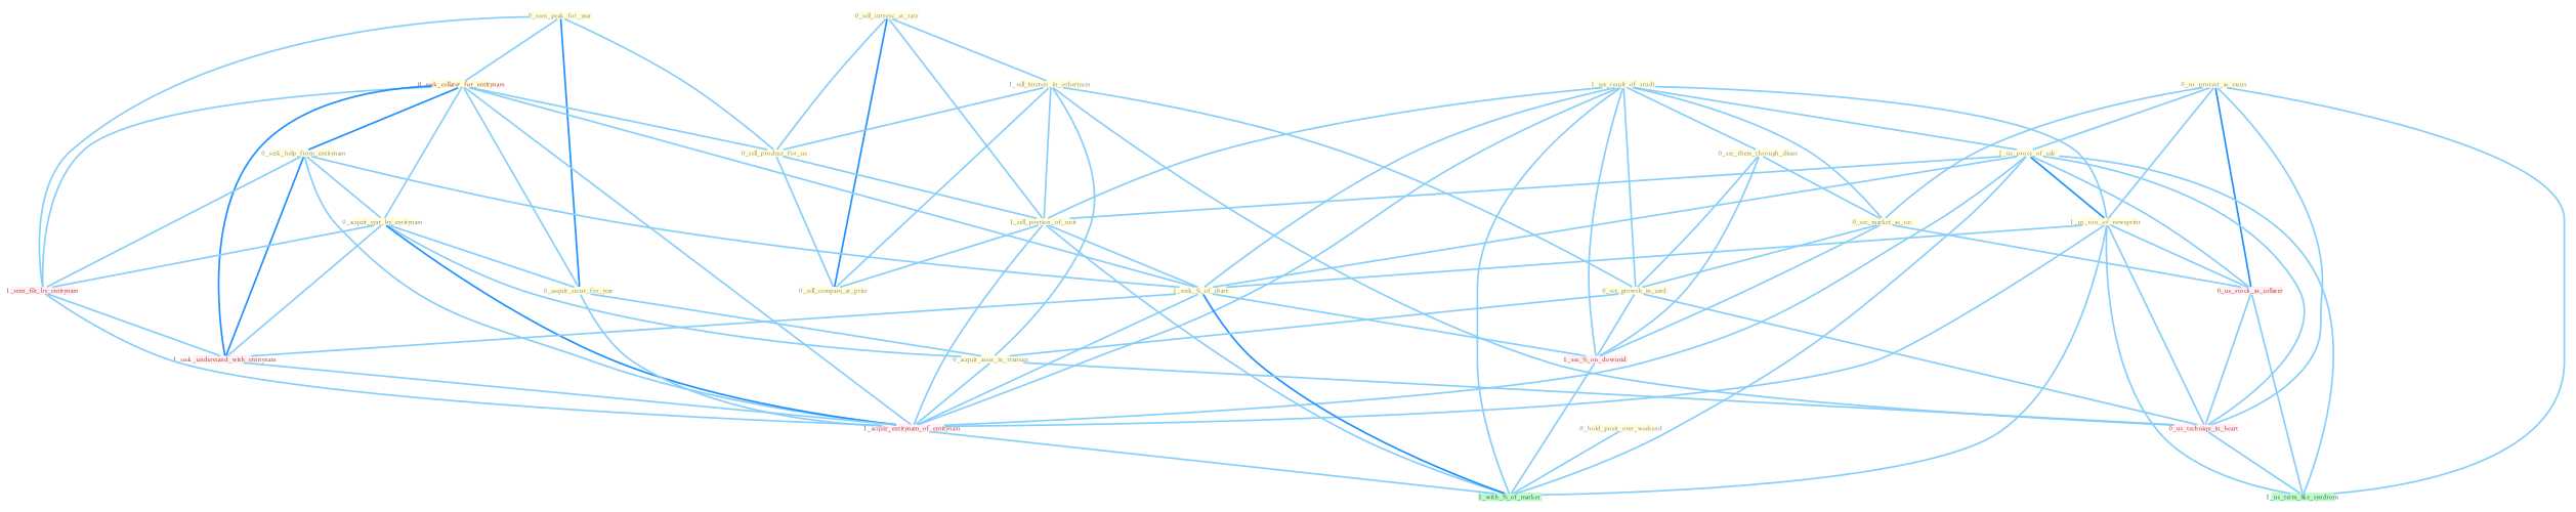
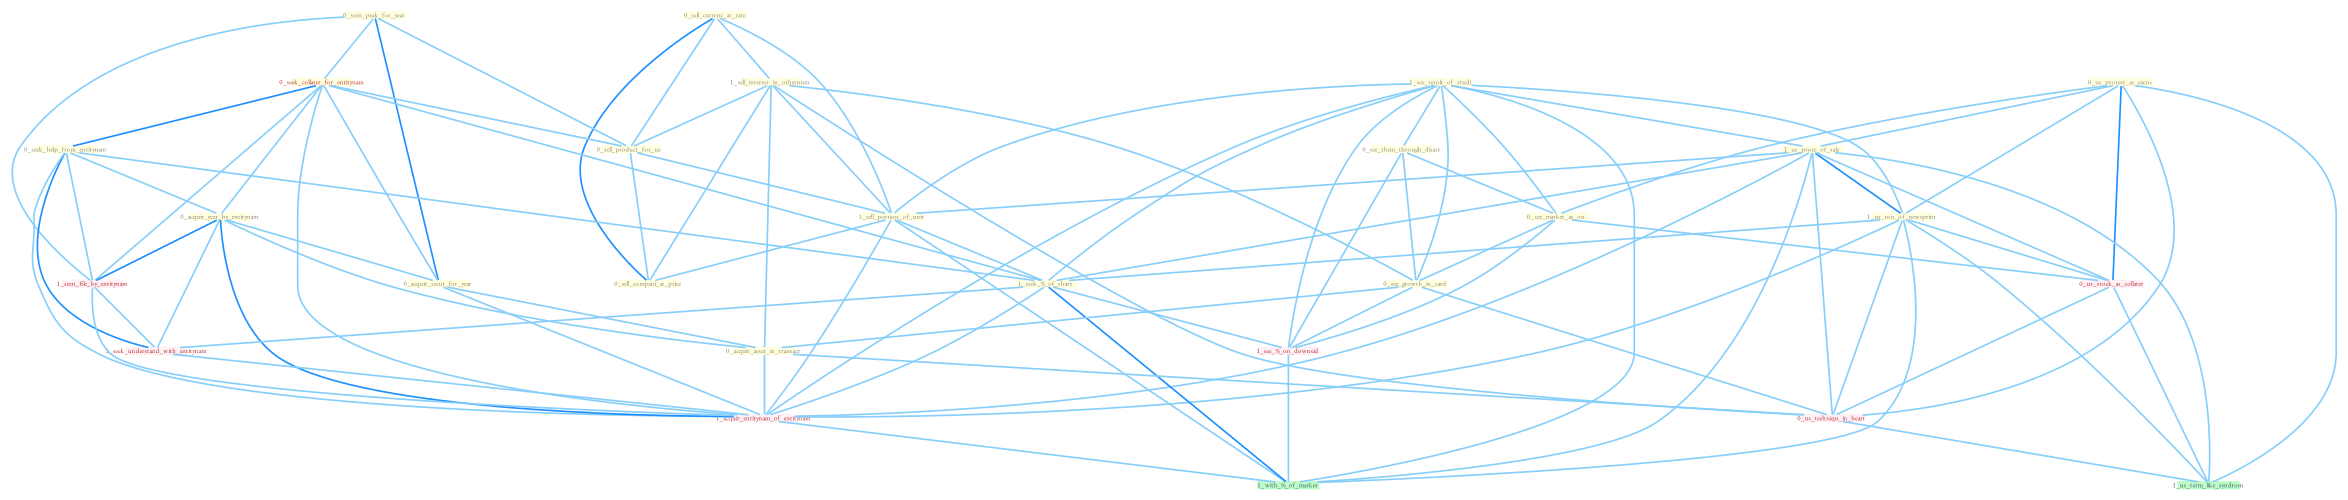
  graph {
    fontname="EB Garamond"
    node [color="#ffffe0" fixedsize=true fontcolor="#8b7d6b" fontname="EB Garamond" fontsize=4 shape=polygon style=filled]
    edge [color="#87cefa" fontname="EB Garamond" w=1]
    "0_sell_currenc_at_rate " [height=.06 width=.5]
    "0_seen_peak_for_year " [height=.06 width=.5]
    "1_see_result_of_studi " [height=.06 width=.5]
    "0_seek_collater_for_entitynam " [fontcolor="#b22222" height=.06 width=.5]
    "0_us_protest_as_excus " [height=.06 width=.5]
    "1_us_proce_of_sale " [height=.06 width=.5]
    "0_see_them_through_disast " [height=.06 width=.5]
-   "0_hold_posit_over_weekend " [height=.06 width=.5]
    "0_seek_help_from_entitynam " [height=.06 width=.5]
    "0_acquir_year_by_entitynam " [height=.06 width=.5]
    "1_sell_interest_in_othernum " [height=.06 width=.5]
    "0_see_market_as_on " [height=.06 width=.5]
    "1_us_ton_of_newsprint " [height=.06 width=.5]
    "0_sell_product_for_us " [height=.06 width=.5]
    "1_sell_portion_of_unit " [height=.06 width=.5]
    "0_acquir_secur_for_year " [height=.06 width=.5]
    "1_seek_%_of_share " [height=.06 width=.5]
    "0_sell_compani_at_price " [height=.06 width=.5]
    "0_see_growth_in_card " [height=.06 width=.5]
    "0_acquir_asset_in_transact " [height=.06 width=.5]
    "1_seen_file_by_entitynam " [color="#fff0f5" fontcolor="#b22222" height=.06 width=.5]
    "0_us_stock_as_collater " [color="#fff0f5" fontcolor="#b22222" height=.06 width=.5]
    "1_seek_understand_with_entitynam " [color="#fff0f5" fontcolor="#b22222" height=.06 width=.5]
    "1_acquir_entitynam_of_entitynam " [color="#fff0f5" fontcolor="#b22222" height=.06 width=.5]
    "0_us_techniqu_in_heart " [color="#fff0f5" fontcolor="#b22222" height=.06 width=.5]
    "1_see_%_on_downsid " [color="#fff0f5" fontcolor="#b22222" height=.06 width=.5]
    n27 [color="#BDFCC9" fontcolor="#2f4f4f" height=.06 label="1_with_%_of_market" width=.5]
    "1_us_term_like_syndrom " [color="#BDFCC9" fontcolor="#2f4f4f" height=.06 width=.5]
    subgraph sub_1 {
      "0_sell_currenc_at_rate "
      "0_seen_peak_for_year "
      "1_see_result_of_studi "
      "0_seek_collater_for_entitynam "
      "0_us_protest_as_excus "
      "1_us_proce_of_sale "
      "0_see_them_through_disast "
-     "0_hold_posit_over_weekend "
      "0_seek_help_from_entitynam "
      "0_acquir_year_by_entitynam "
      "1_sell_interest_in_othernum "
      "0_see_market_as_on "
      "1_us_ton_of_newsprint "
      "0_sell_product_for_us "
      "1_sell_portion_of_unit "
      "0_acquir_secur_for_year "
      "1_seek_%_of_share "
      "0_sell_compani_at_price "
      "0_see_growth_in_card "
      "0_acquir_asset_in_transact "
    }
    subgraph sub_2 {
      "1_seen_file_by_entitynam "
      "0_us_stock_as_collater "
      "1_seek_understand_with_entitynam "
      "1_acquir_entitynam_of_entitynam "
      "0_us_techniqu_in_heart "
      "1_see_%_on_downsid "
    }
    "0_sell_currenc_at_rate " -- "1_sell_interest_in_othernum "
    "0_sell_currenc_at_rate " -- "0_sell_product_for_us "
    "0_sell_currenc_at_rate " -- "1_sell_portion_of_unit "
    "0_sell_currenc_at_rate " -- "0_sell_compani_at_price " [color="#1e90ff" w=2]
    "0_seen_peak_for_year " -- "0_seek_collater_for_entitynam "
    "0_seen_peak_for_year " -- "0_sell_product_for_us "
    "0_seen_peak_for_year " -- "0_acquir_secur_for_year " [color="#1e90ff" w=2]
    "0_seen_peak_for_year " -- "1_seen_file_by_entitynam "
    "1_see_result_of_studi " -- "1_us_proce_of_sale "
    "1_see_result_of_studi " -- "0_see_them_through_disast "
    "1_see_result_of_studi " -- "0_see_market_as_on "
    "1_see_result_of_studi " -- "1_us_ton_of_newsprint "
    "1_see_result_of_studi " -- "1_sell_portion_of_unit "
    "1_see_result_of_studi " -- "1_seek_%_of_share "
    "1_see_result_of_studi " -- "0_see_growth_in_card "
    "1_see_result_of_studi " -- "1_acquir_entitynam_of_entitynam "
    "1_see_result_of_studi " -- "1_see_%_on_downsid "
    "1_see_result_of_studi " -- n27
    "0_seek_collater_for_entitynam " -- "0_seek_help_from_entitynam " [color="#1e90ff" w=2]
    "0_seek_collater_for_entitynam " -- "0_acquir_year_by_entitynam "
    "0_seek_collater_for_entitynam " -- "0_sell_product_for_us "
    "0_seek_collater_for_entitynam " -- "0_acquir_secur_for_year "
    "0_seek_collater_for_entitynam " -- "1_seek_%_of_share "
    "0_seek_collater_for_entitynam " -- "1_seen_file_by_entitynam "
-   "0_seek_collater_for_entitynam " -- "1_seek_understand_with_entitynam " [color="#1e90ff" w=2]
    "0_seek_collater_for_entitynam " -- "1_acquir_entitynam_of_entitynam "
    "0_us_protest_as_excus " -- "1_us_proce_of_sale "
    "0_us_protest_as_excus " -- "0_see_market_as_on "
    "0_us_protest_as_excus " -- "1_us_ton_of_newsprint "
    "0_us_protest_as_excus " -- "0_us_stock_as_collater " [color="#1e90ff" w=2]
    "0_us_protest_as_excus " -- "0_us_techniqu_in_heart "
    "0_us_protest_as_excus " -- "1_us_term_like_syndrom "
    "1_us_proce_of_sale " -- "1_us_ton_of_newsprint " [color="#1e90ff" w=2]
    "1_us_proce_of_sale " -- "1_sell_portion_of_unit "
    "1_us_proce_of_sale " -- "1_seek_%_of_share "
    "1_us_proce_of_sale " -- "0_us_stock_as_collater "
    "1_us_proce_of_sale " -- "1_acquir_entitynam_of_entitynam "
    "1_us_proce_of_sale " -- "0_us_techniqu_in_heart "
    "1_us_proce_of_sale " -- n27
    "1_us_proce_of_sale " -- "1_us_term_like_syndrom "
    "0_see_them_through_disast " -- "0_see_market_as_on "
    "0_see_them_through_disast " -- "0_see_growth_in_card "
    "0_see_them_through_disast " -- "1_see_%_on_downsid "
-   "0_hold_posit_over_weekend " -- n27
    "0_seek_help_from_entitynam " -- "0_acquir_year_by_entitynam "
    "0_seek_help_from_entitynam " -- "1_seek_%_of_share "
    "0_seek_help_from_entitynam " -- "1_seen_file_by_entitynam "
    "0_seek_help_from_entitynam " -- "1_seek_understand_with_entitynam " [color="#1e90ff" w=2]
    "0_seek_help_from_entitynam " -- "1_acquir_entitynam_of_entitynam "
    "0_acquir_year_by_entitynam " -- "0_acquir_secur_for_year "
    "0_acquir_year_by_entitynam " -- "0_acquir_asset_in_transact "
-   "0_acquir_year_by_entitynam " -- "1_seen_file_by_entitynam " [w=2]
+   "0_acquir_year_by_entitynam " -- "1_seen_file_by_entitynam " [color="#1e90ff" w=2]
    "0_acquir_year_by_entitynam " -- "1_seek_understand_with_entitynam "
    "0_acquir_year_by_entitynam " -- "1_acquir_entitynam_of_entitynam " [color="#1e90ff" w=2]
    "1_sell_interest_in_othernum " -- "0_sell_product_for_us "
    "1_sell_interest_in_othernum " -- "1_sell_portion_of_unit "
    "1_sell_interest_in_othernum " -- "0_sell_compani_at_price "
    "1_sell_interest_in_othernum " -- "0_see_growth_in_card "
    "1_sell_interest_in_othernum " -- "0_acquir_asset_in_transact "
    "1_sell_interest_in_othernum " -- "0_us_techniqu_in_heart "
    "0_see_market_as_on " -- "0_see_growth_in_card "
    "0_see_market_as_on " -- "0_us_stock_as_collater "
    "0_see_market_as_on " -- "1_see_%_on_downsid "
    "1_us_ton_of_newsprint " -- "1_seek_%_of_share "
    "1_us_ton_of_newsprint " -- "0_us_stock_as_collater "
    "1_us_ton_of_newsprint " -- "1_acquir_entitynam_of_entitynam "
    "1_us_ton_of_newsprint " -- "0_us_techniqu_in_heart "
    "1_us_ton_of_newsprint " -- n27
    "1_us_ton_of_newsprint " -- "1_us_term_like_syndrom "
    "0_sell_product_for_us " -- "1_sell_portion_of_unit "
    "0_sell_product_for_us " -- "0_sell_compani_at_price "
    "1_sell_portion_of_unit " -- "1_seek_%_of_share "
    "1_sell_portion_of_unit " -- "0_sell_compani_at_price "
    "1_sell_portion_of_unit " -- "1_acquir_entitynam_of_entitynam "
    "1_sell_portion_of_unit " -- n27
    "0_acquir_secur_for_year " -- "0_acquir_asset_in_transact "
    "0_acquir_secur_for_year " -- "1_acquir_entitynam_of_entitynam "
    "1_seek_%_of_share " -- "1_seek_understand_with_entitynam "
    "1_seek_%_of_share " -- "1_acquir_entitynam_of_entitynam "
    "1_seek_%_of_share " -- "1_see_%_on_downsid "
    "1_seek_%_of_share " -- n27 [color="#1e90ff" w=2]
    "0_see_growth_in_card " -- "0_acquir_asset_in_transact "
    "0_see_growth_in_card " -- "0_us_techniqu_in_heart "
    "0_see_growth_in_card " -- "1_see_%_on_downsid "
    "0_acquir_asset_in_transact " -- "1_acquir_entitynam_of_entitynam "
    "0_acquir_asset_in_transact " -- "0_us_techniqu_in_heart "
    "1_seen_file_by_entitynam " -- "1_seek_understand_with_entitynam "
    "1_seen_file_by_entitynam " -- "1_acquir_entitynam_of_entitynam "
    "0_us_stock_as_collater " -- "0_us_techniqu_in_heart "
    "0_us_stock_as_collater " -- "1_us_term_like_syndrom "
    "1_seek_understand_with_entitynam " -- "1_acquir_entitynam_of_entitynam "
    "1_acquir_entitynam_of_entitynam " -- n27
    "0_us_techniqu_in_heart " -- "1_us_term_like_syndrom "
    "1_see_%_on_downsid " -- n27
  }
